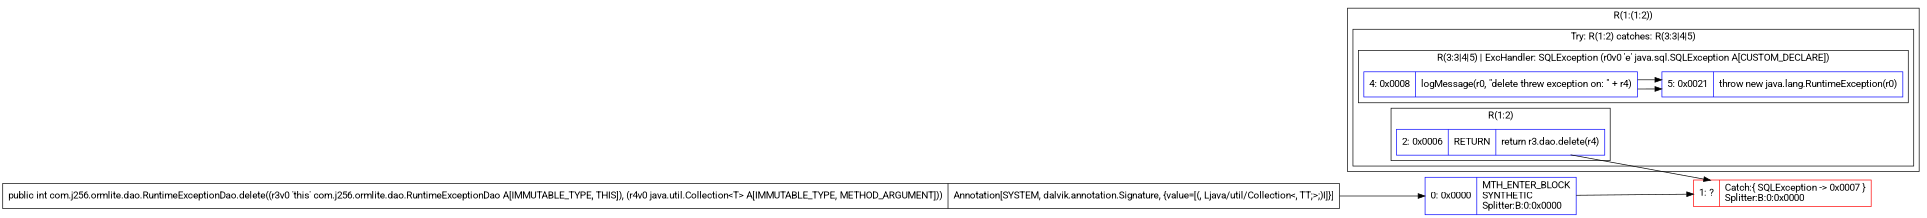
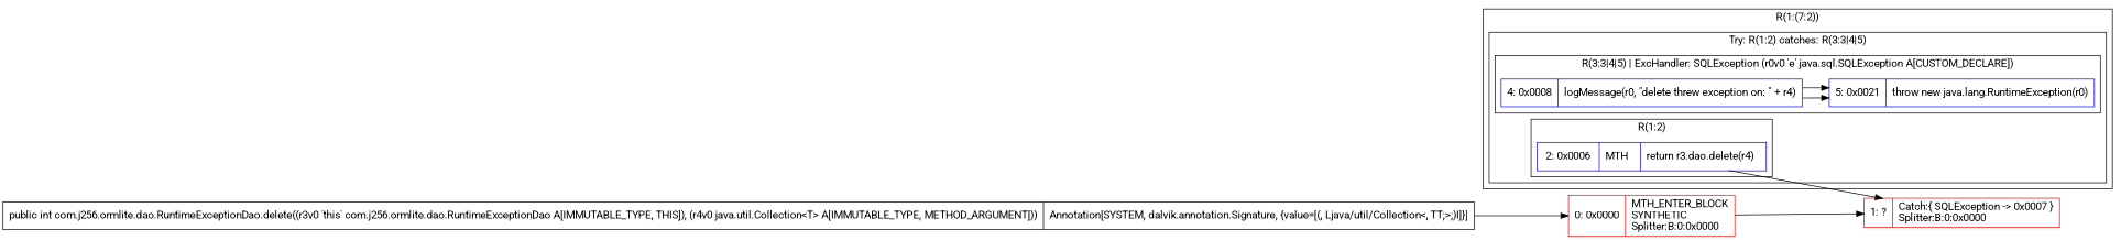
  digraph {
    fontname=Roboto
    rankdir=LR
    node [color=blue fontname=Roboto shape=record]
    edge [fontname=Roboto]
-   n1 [label="{2\:\ 0x0006|RETURN\l|return r3.dao.delete(r4)\l}"]
+   n1 [label="{2\:\ 0x0006|MTH\l|return r3.dao.delete(r4)\l}"]
    n2 [label="{4\:\ 0x0008|logMessage(r0, \"delete threw exception on: \" + r4)\l}"]
    n3 [label="{5\:\ 0x0021|throw new java.lang.RuntimeException(r0)\l}"]
    n4 [color=red label="{1\:\ ?|Catch:\{ SQLException \-\> 0x0007 \}\lSplitter:B:0:0x0000\l}"]
-   n5 [label="{0\:\ 0x0000|MTH_ENTER_BLOCK\lSYNTHETIC\lSplitter:B:0:0x0000\l}"]
+   n5 [color=red label="{0\:\ 0x0000|MTH_ENTER_BLOCK\lSYNTHETIC\lSplitter:B:0:0x0000\l}"]
    n6 [label="{public int com.j256.ormlite.dao.RuntimeExceptionDao.delete((r3v0 'this' com.j256.ormlite.dao.RuntimeExceptionDao A[IMMUTABLE_TYPE, THIS]), (r4v0 java.util.Collection\<T\> A[IMMUTABLE_TYPE, METHOD_ARGUMENT]))  | Annotation[SYSTEM, dalvik.annotation.Signature, \{value=[(, Ljava\/util\/Collection\<, TT;\>;)I]\}]\l}" color=""]
    subgraph cluster_1 {
-     label="R(1:(1:2))"
+     label="R(1:(7:2))"
      subgraph cluster_2 {
        label="Try: R(1:2) catches: R(3:3|4|5)"
        subgraph cluster_3 {
          label="R(1:2)"
          n1
        }
        subgraph cluster_4 {
          label="R(3:3|4|5) | ExcHandler: SQLException (r0v0 'e' java.sql.SQLException A[CUSTOM_DECLARE])\l"
          n2
          n3
        }
      }
    }
    subgraph cluster_5 {
      label="R(3:3|4|5) | ExcHandler: SQLException (r0v0 'e' java.sql.SQLException A[CUSTOM_DECLARE])\l"
    }
    n1 -> n4
    n2 -> n3
    n2 -> n3
    n5 -> n4
    n6 -> n5
  }
